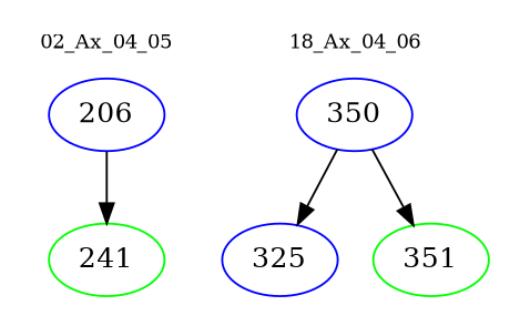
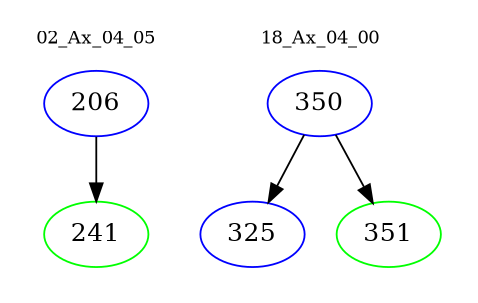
  digraph {
    node [color=blue]
    edge [color=black]
    n1 [label=206]
    n2 [color=green label=241]
    n3 [label=350]
    n4 [label=325]
    n5 [color=green label=351]
    subgraph cluster_1 {
      color=white
      fontsize=10
      label="02_Ax_04_05"
      n1
      n2
    }
    subgraph cluster_2 {
      color=white
      fontsize=10
-     label="18_Ax_04_06"
+     label="18_Ax_04_00"
      n3
      n4
      n5
    }
    n1 -> n2
    n3 -> n4
    n3 -> n5
  }
